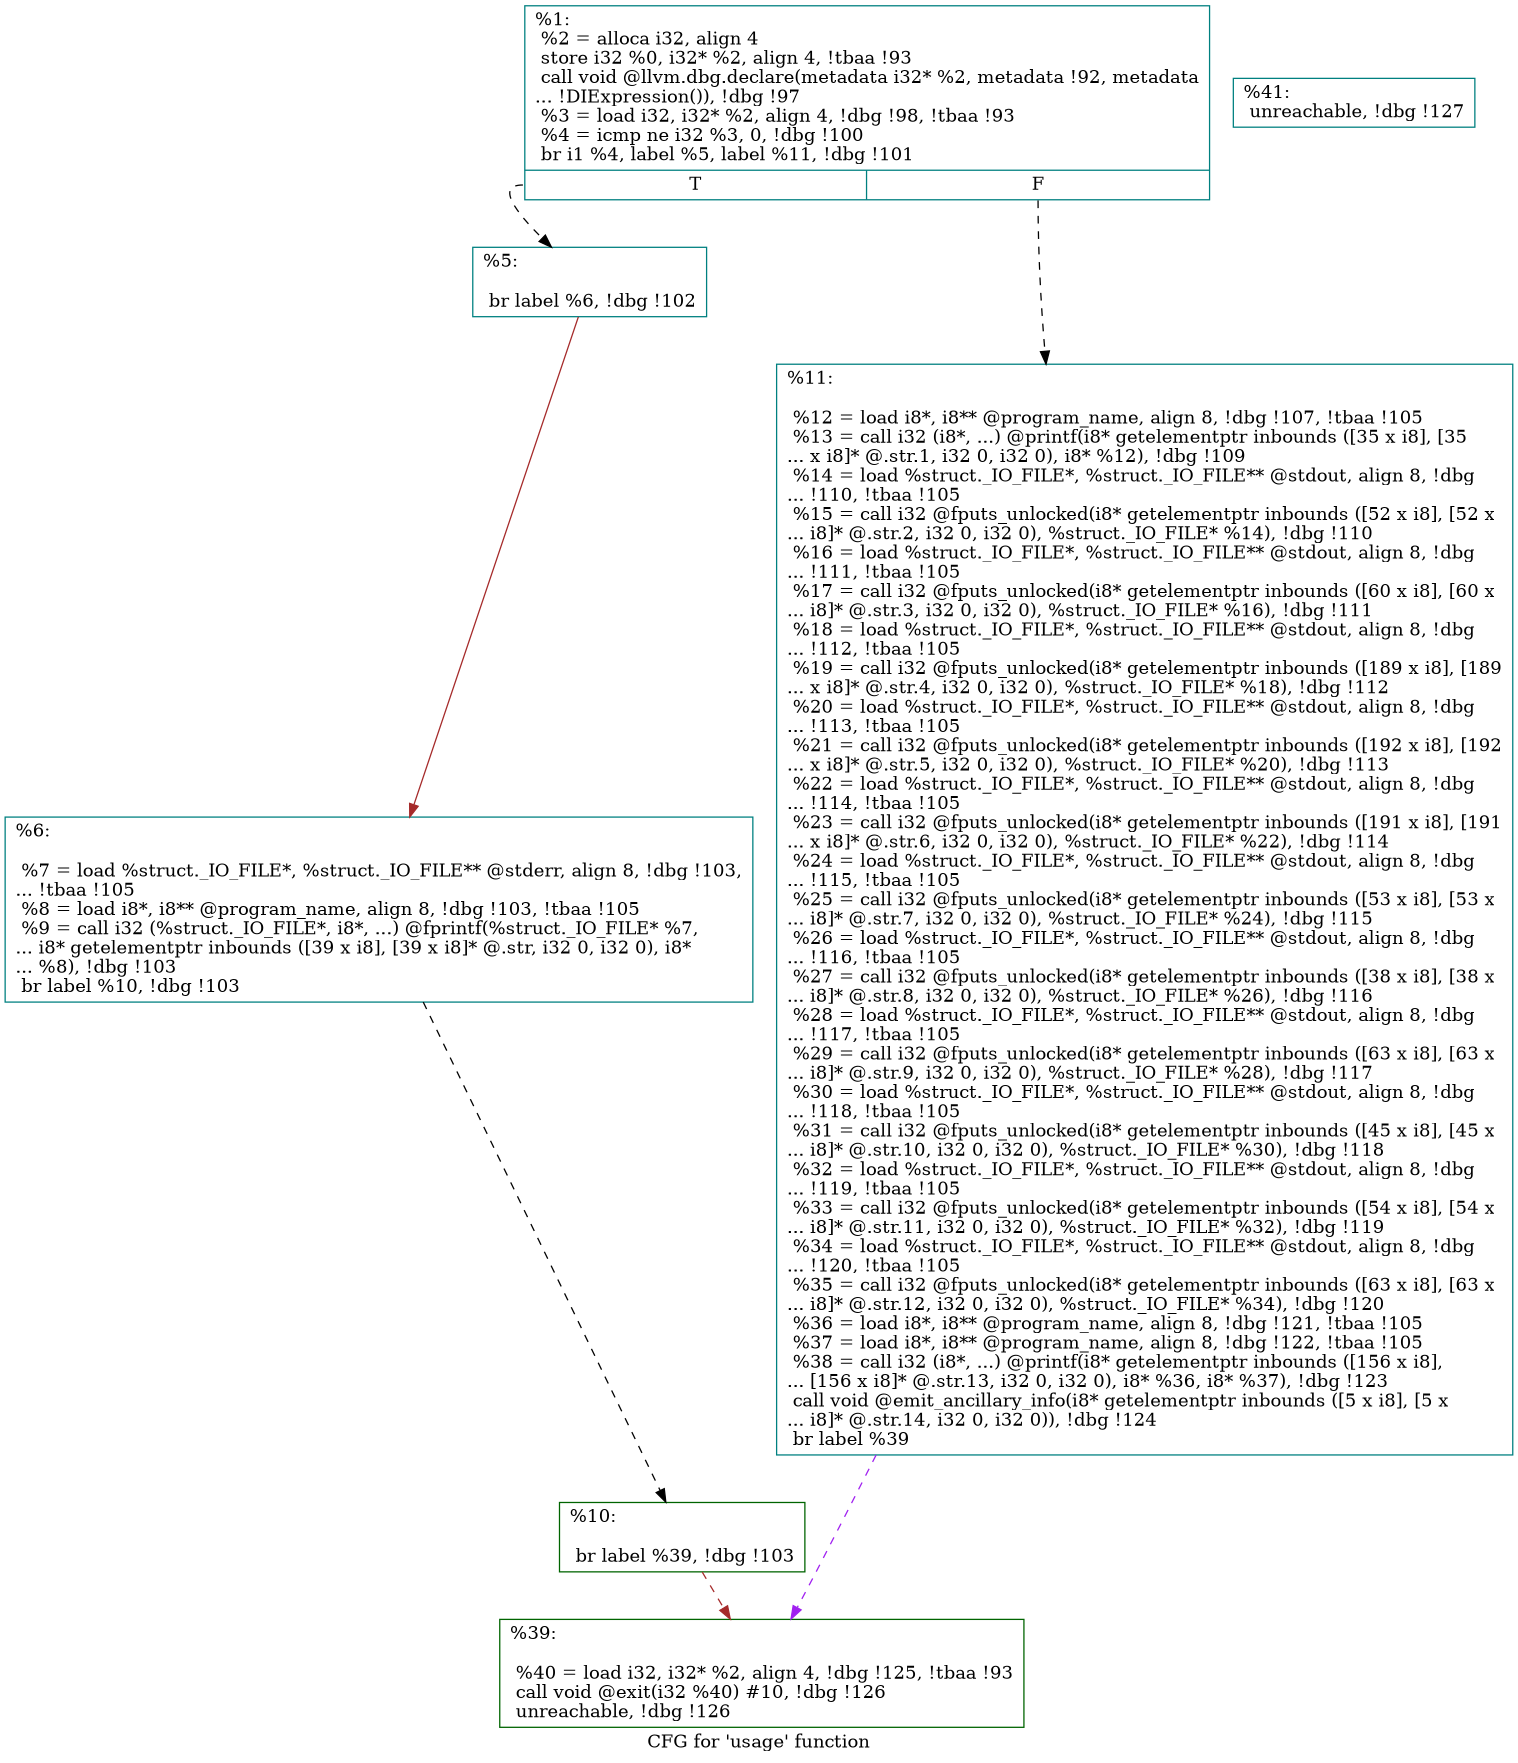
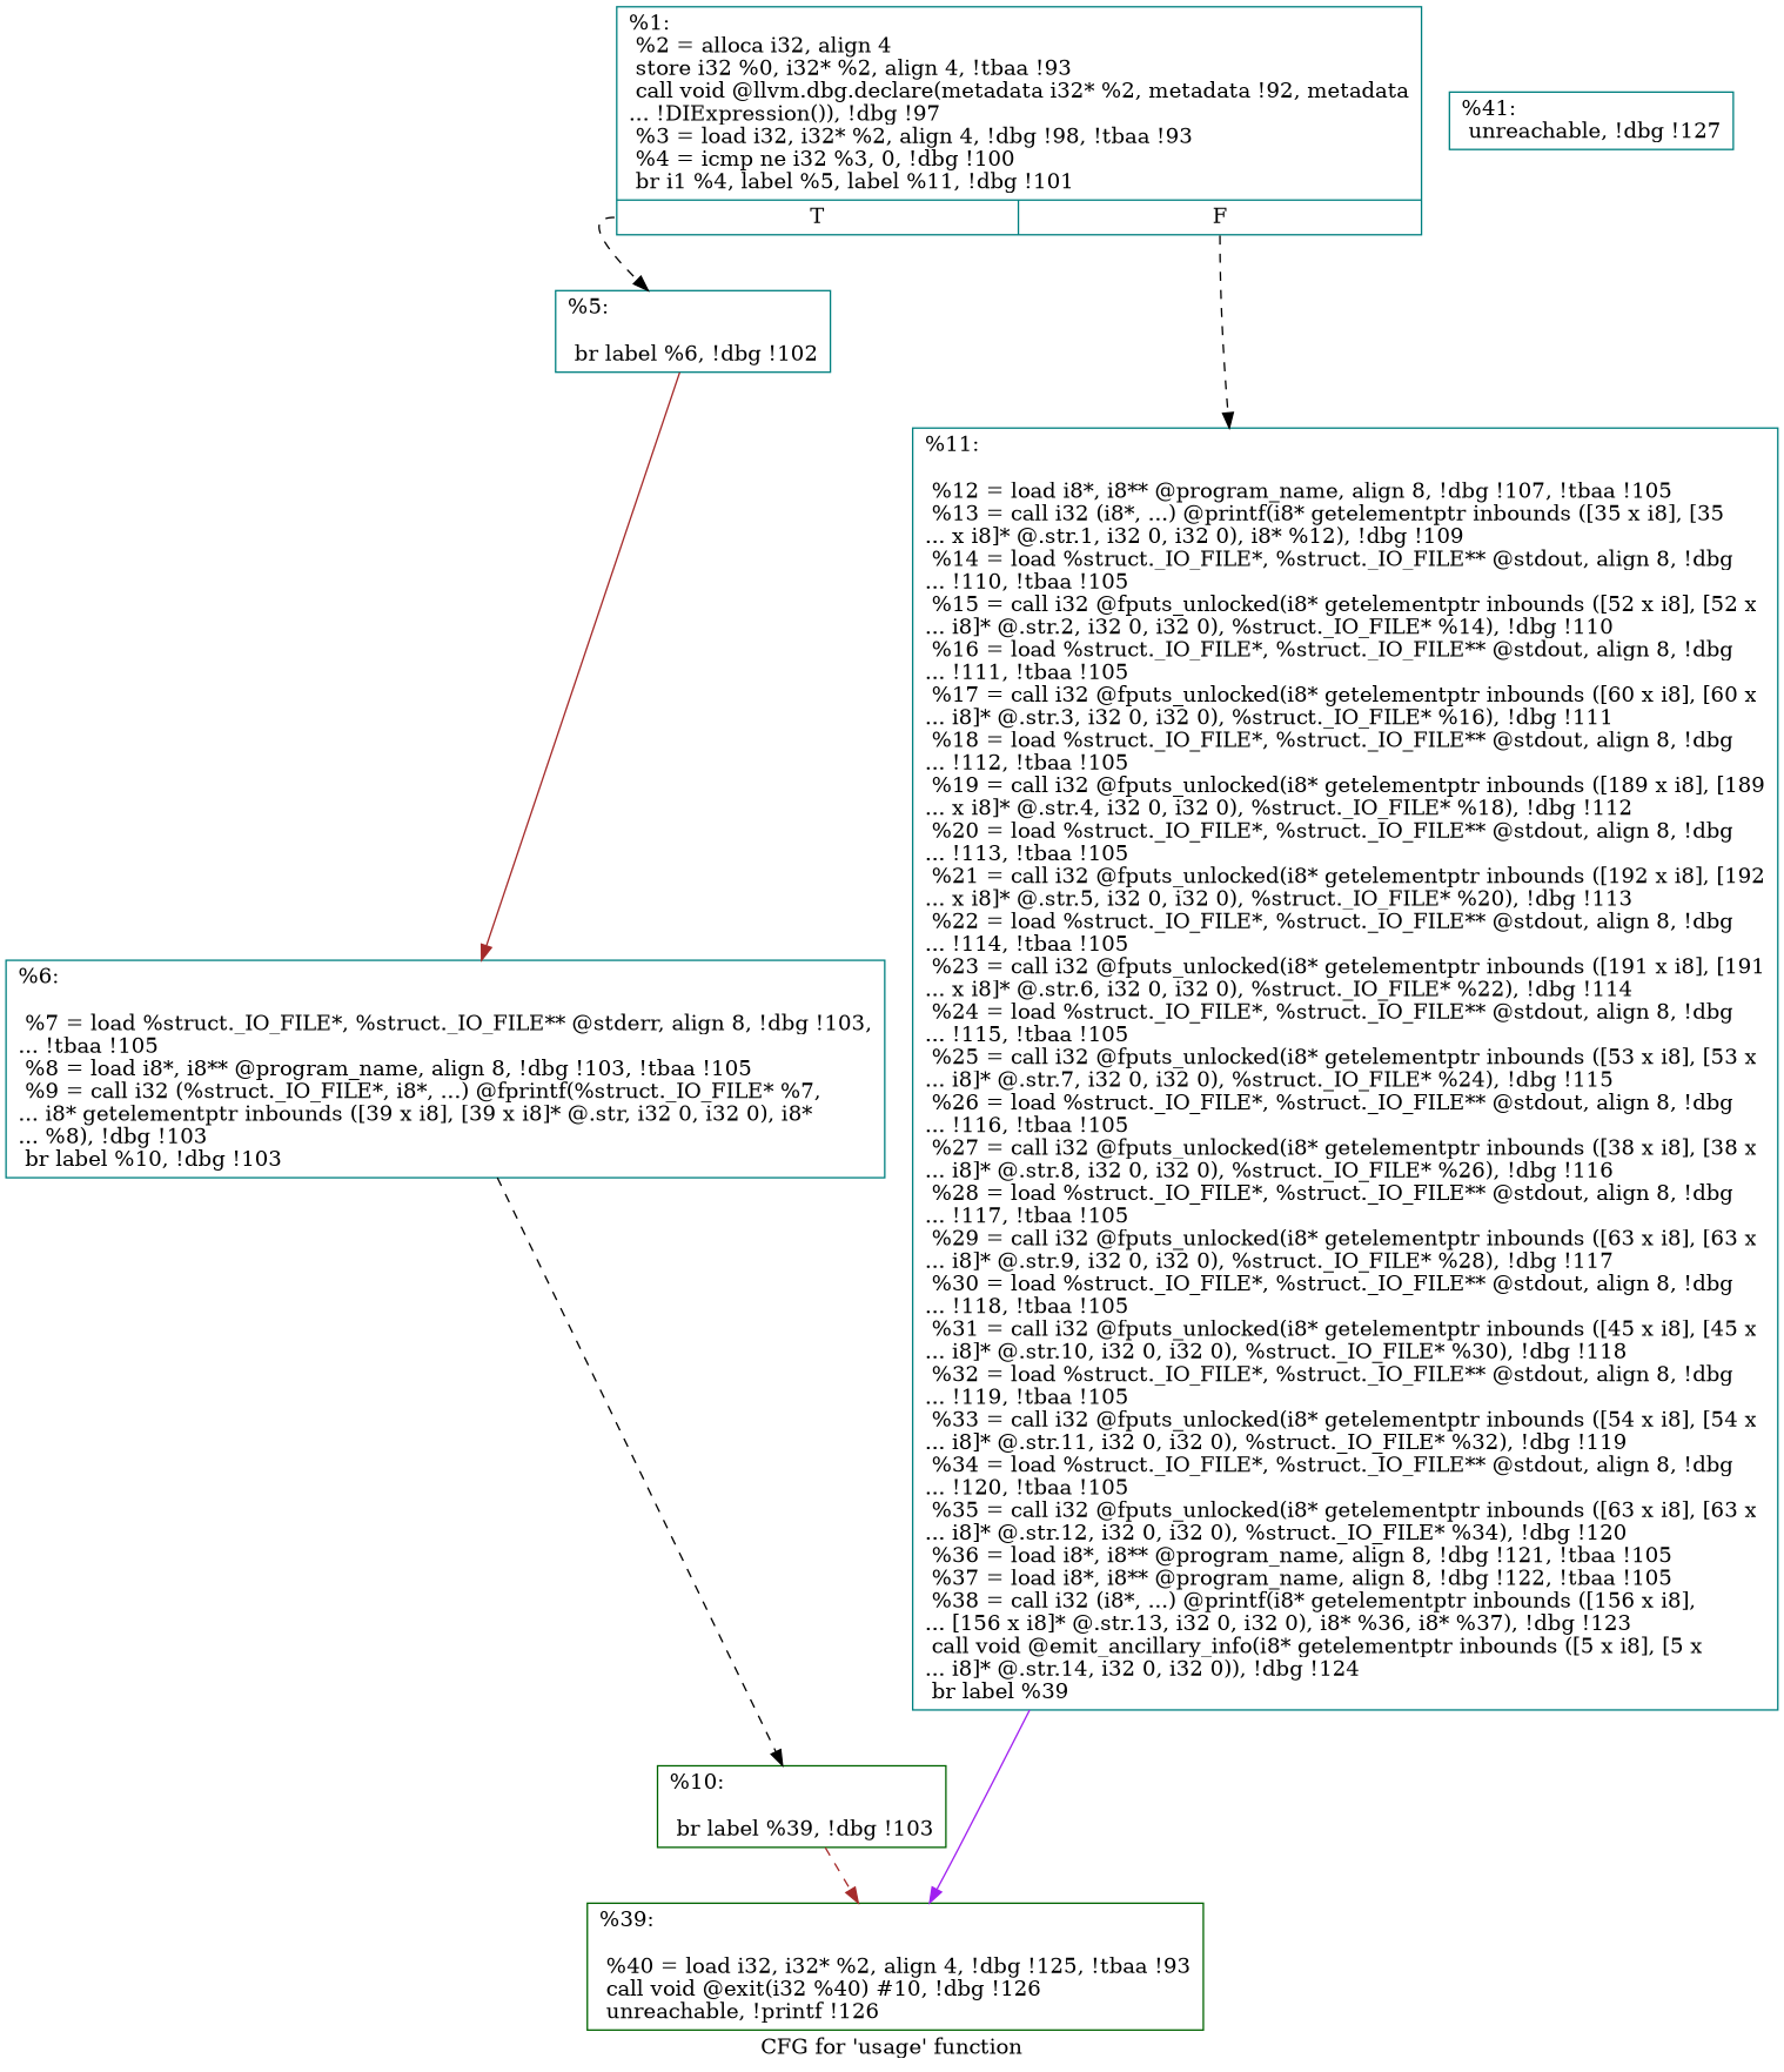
  digraph {
    label="CFG for 'usage' function"
    node [color=teal shape=record]
    edge [color=black style=dashed]
    n1 [label="{%1:\l  %2 = alloca i32, align 4\l  store i32 %0, i32* %2, align 4, !tbaa !93\l  call void @llvm.dbg.declare(metadata i32* %2, metadata !92, metadata\l... !DIExpression()), !dbg !97\l  %3 = load i32, i32* %2, align 4, !dbg !98, !tbaa !93\l  %4 = icmp ne i32 %3, 0, !dbg !100\l  br i1 %4, label %5, label %11, !dbg !101\l|{<s0>T|<s1>F}}"]
    n2 [label="{%5:\l\l  br label %6, !dbg !102\l}"]
    n3 [label="{%11:\l\l  %12 = load i8*, i8** @program_name, align 8, !dbg !107, !tbaa !105\l  %13 = call i32 (i8*, ...) @printf(i8* getelementptr inbounds ([35 x i8], [35\l... x i8]* @.str.1, i32 0, i32 0), i8* %12), !dbg !109\l  %14 = load %struct._IO_FILE*, %struct._IO_FILE** @stdout, align 8, !dbg\l... !110, !tbaa !105\l  %15 = call i32 @fputs_unlocked(i8* getelementptr inbounds ([52 x i8], [52 x\l... i8]* @.str.2, i32 0, i32 0), %struct._IO_FILE* %14), !dbg !110\l  %16 = load %struct._IO_FILE*, %struct._IO_FILE** @stdout, align 8, !dbg\l... !111, !tbaa !105\l  %17 = call i32 @fputs_unlocked(i8* getelementptr inbounds ([60 x i8], [60 x\l... i8]* @.str.3, i32 0, i32 0), %struct._IO_FILE* %16), !dbg !111\l  %18 = load %struct._IO_FILE*, %struct._IO_FILE** @stdout, align 8, !dbg\l... !112, !tbaa !105\l  %19 = call i32 @fputs_unlocked(i8* getelementptr inbounds ([189 x i8], [189\l... x i8]* @.str.4, i32 0, i32 0), %struct._IO_FILE* %18), !dbg !112\l  %20 = load %struct._IO_FILE*, %struct._IO_FILE** @stdout, align 8, !dbg\l... !113, !tbaa !105\l  %21 = call i32 @fputs_unlocked(i8* getelementptr inbounds ([192 x i8], [192\l... x i8]* @.str.5, i32 0, i32 0), %struct._IO_FILE* %20), !dbg !113\l  %22 = load %struct._IO_FILE*, %struct._IO_FILE** @stdout, align 8, !dbg\l... !114, !tbaa !105\l  %23 = call i32 @fputs_unlocked(i8* getelementptr inbounds ([191 x i8], [191\l... x i8]* @.str.6, i32 0, i32 0), %struct._IO_FILE* %22), !dbg !114\l  %24 = load %struct._IO_FILE*, %struct._IO_FILE** @stdout, align 8, !dbg\l... !115, !tbaa !105\l  %25 = call i32 @fputs_unlocked(i8* getelementptr inbounds ([53 x i8], [53 x\l... i8]* @.str.7, i32 0, i32 0), %struct._IO_FILE* %24), !dbg !115\l  %26 = load %struct._IO_FILE*, %struct._IO_FILE** @stdout, align 8, !dbg\l... !116, !tbaa !105\l  %27 = call i32 @fputs_unlocked(i8* getelementptr inbounds ([38 x i8], [38 x\l... i8]* @.str.8, i32 0, i32 0), %struct._IO_FILE* %26), !dbg !116\l  %28 = load %struct._IO_FILE*, %struct._IO_FILE** @stdout, align 8, !dbg\l... !117, !tbaa !105\l  %29 = call i32 @fputs_unlocked(i8* getelementptr inbounds ([63 x i8], [63 x\l... i8]* @.str.9, i32 0, i32 0), %struct._IO_FILE* %28), !dbg !117\l  %30 = load %struct._IO_FILE*, %struct._IO_FILE** @stdout, align 8, !dbg\l... !118, !tbaa !105\l  %31 = call i32 @fputs_unlocked(i8* getelementptr inbounds ([45 x i8], [45 x\l... i8]* @.str.10, i32 0, i32 0), %struct._IO_FILE* %30), !dbg !118\l  %32 = load %struct._IO_FILE*, %struct._IO_FILE** @stdout, align 8, !dbg\l... !119, !tbaa !105\l  %33 = call i32 @fputs_unlocked(i8* getelementptr inbounds ([54 x i8], [54 x\l... i8]* @.str.11, i32 0, i32 0), %struct._IO_FILE* %32), !dbg !119\l  %34 = load %struct._IO_FILE*, %struct._IO_FILE** @stdout, align 8, !dbg\l... !120, !tbaa !105\l  %35 = call i32 @fputs_unlocked(i8* getelementptr inbounds ([63 x i8], [63 x\l... i8]* @.str.12, i32 0, i32 0), %struct._IO_FILE* %34), !dbg !120\l  %36 = load i8*, i8** @program_name, align 8, !dbg !121, !tbaa !105\l  %37 = load i8*, i8** @program_name, align 8, !dbg !122, !tbaa !105\l  %38 = call i32 (i8*, ...) @printf(i8* getelementptr inbounds ([156 x i8],\l... [156 x i8]* @.str.13, i32 0, i32 0), i8* %36, i8* %37), !dbg !123\l  call void @emit_ancillary_info(i8* getelementptr inbounds ([5 x i8], [5 x\l... i8]* @.str.14, i32 0, i32 0)), !dbg !124\l  br label %39\l}"]
    n4 [label="{%6:\l\l  %7 = load %struct._IO_FILE*, %struct._IO_FILE** @stderr, align 8, !dbg !103,\l... !tbaa !105\l  %8 = load i8*, i8** @program_name, align 8, !dbg !103, !tbaa !105\l  %9 = call i32 (%struct._IO_FILE*, i8*, ...) @fprintf(%struct._IO_FILE* %7,\l... i8* getelementptr inbounds ([39 x i8], [39 x i8]* @.str, i32 0, i32 0), i8*\l... %8), !dbg !103\l  br label %10, !dbg !103\l}"]
-   n5 [color=darkgreen label="{%39:\l\l  %40 = load i32, i32* %2, align 4, !dbg !125, !tbaa !93\l  call void @exit(i32 %40) #10, !dbg !126\l  unreachable, !dbg !126\l}"]
+   n5 [color=darkgreen label="{%39:\l\l  %40 = load i32, i32* %2, align 4, !dbg !125, !tbaa !93\l  call void @exit(i32 %40) #10, !dbg !126\l  unreachable, !printf !126\l}"]
    n6 [color=darkgreen label="{%10:\l\l  br label %39, !dbg !103\l}"]
    n7 [label="{%41:                                                  \l  unreachable, !dbg !127\l}"]
    n1 -> n2 [tailport=s0]
    n1 -> n3 [tailport=s1]
    n2 -> n4 [color=brown style=solid]
-   n3 -> n5 [color=purple]
+   n3 -> n5 [color=purple style=solid]
    n4 -> n6
    n6 -> n5 [color=brown]
  }
